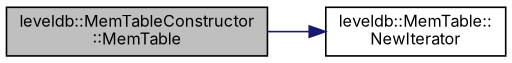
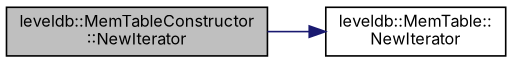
  digraph {
    rankdir=LR
    fontname=Inter
    node [color=black fontname=Inter fontsize=10 shape=record style=filled]
-   n1 [fillcolor=grey75 fontcolor=black height=0.2 label="leveldb::MemTableConstructor\l::MemTable" width=0.4]
+   n1 [fillcolor=grey75 fontcolor=black height=0.2 label="leveldb::MemTableConstructor\l::NewIterator" width=0.4]
    n2 [fillcolor=white height=0.2 label="leveldb::MemTable::\lNewIterator" width=0.4]
    n1 -> n2 [color=midnightblue fontname=Inter fontsize=10 labelfontname=Helvetica labelfontsize=10 style=solid]
  }
